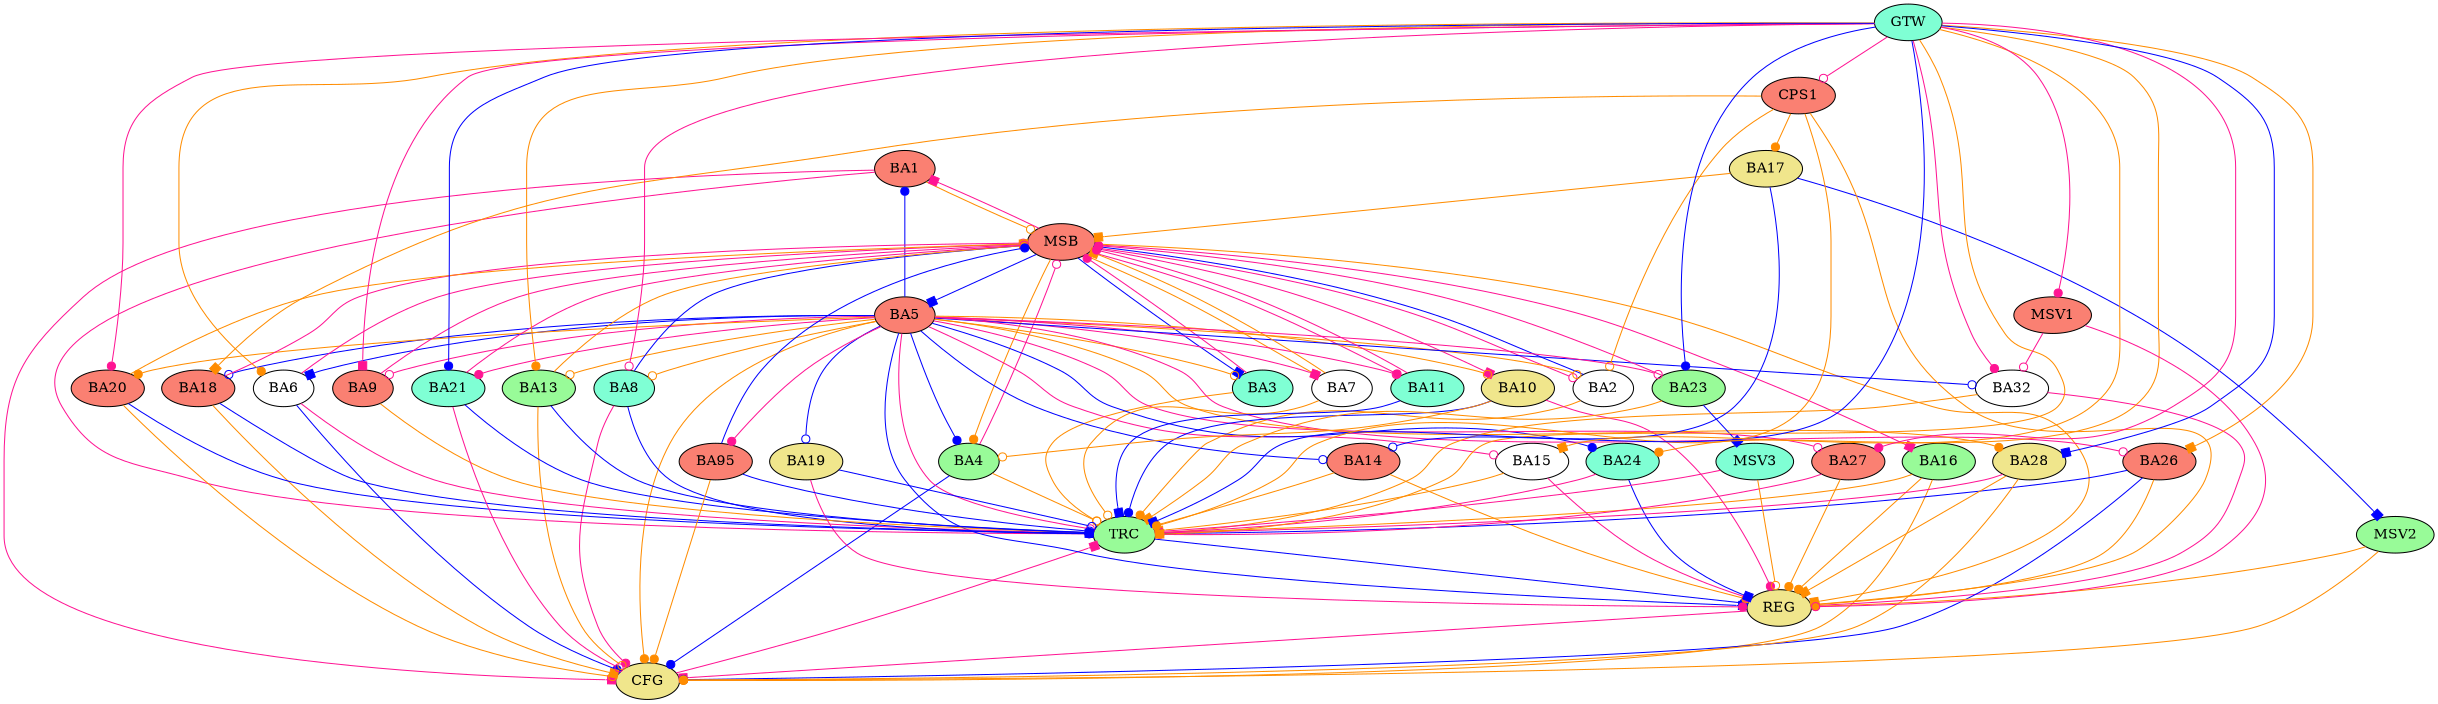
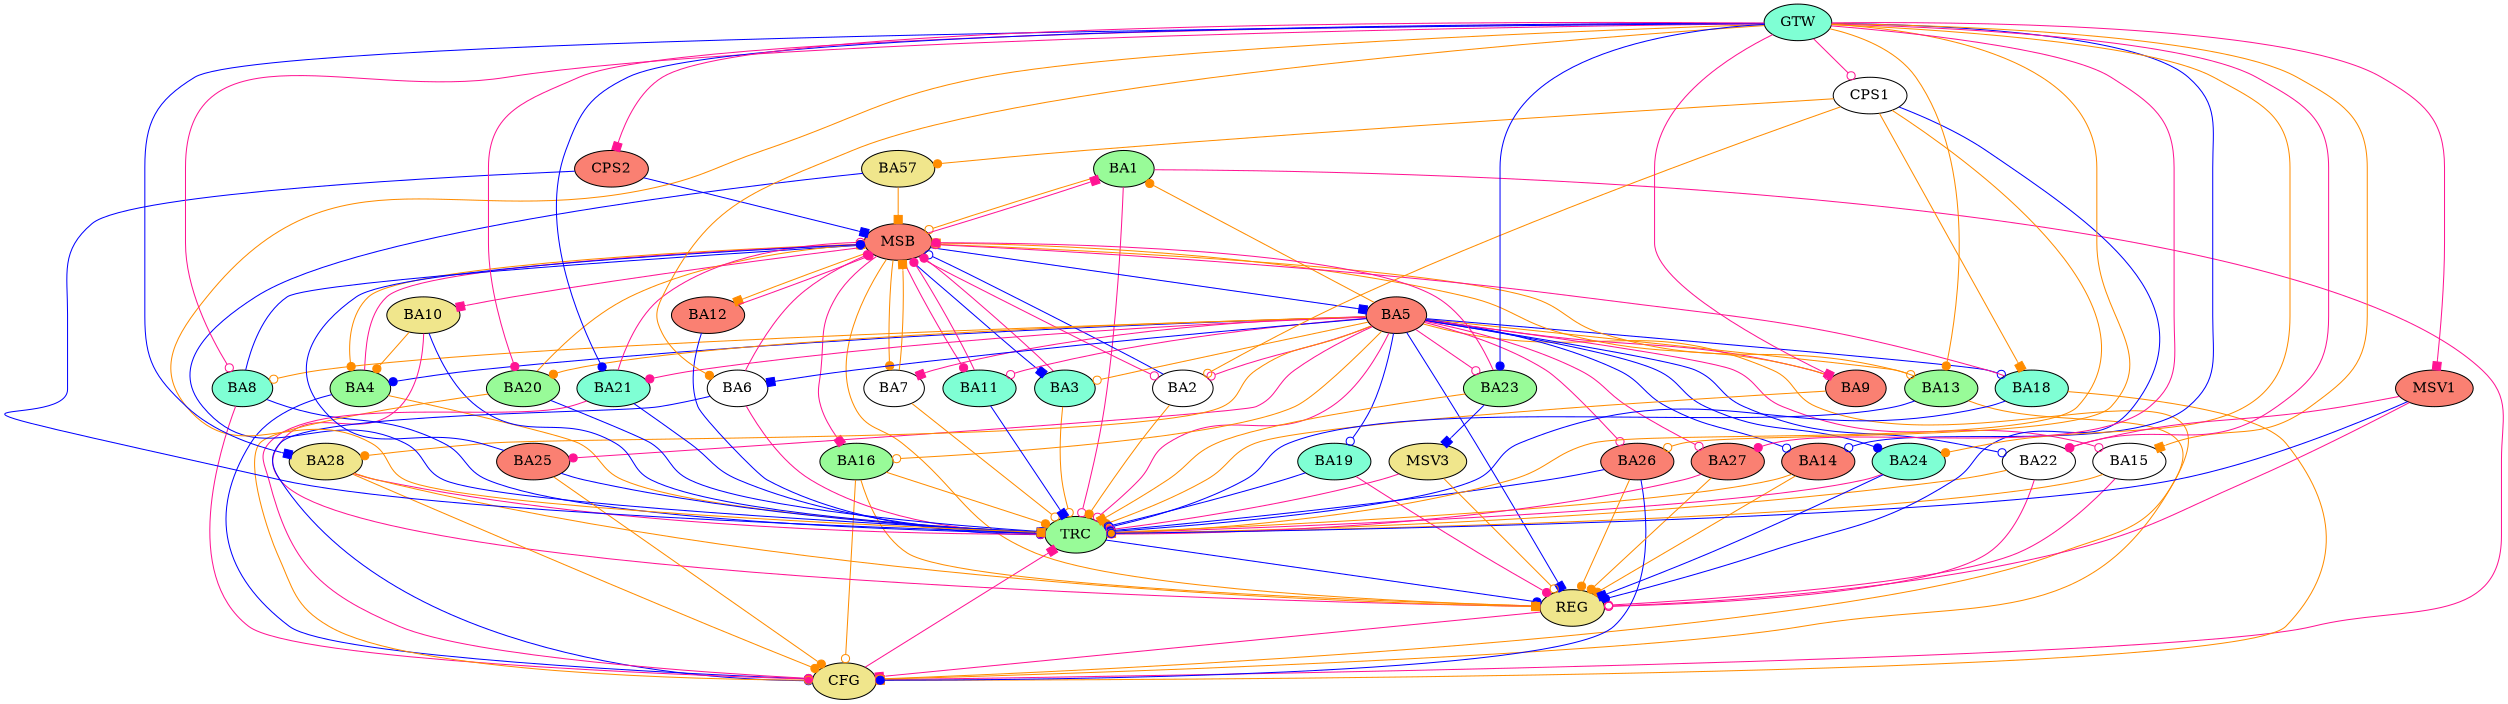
  strict digraph {
    node [fillcolor=salmon style=filled]
    edge [arrowhead=dot color=darkorange]
-   n1 [label=BA1]
+   n1 [fillcolor=palegreen label=BA1]
    n2 [label=MSB]
    n3 [fillcolor=khaki label=CFG]
    n4 [fillcolor=palegreen label=TRC]
    n5 [fillcolor=white label=BA2]
    n6 [fillcolor=aquamarine label=BA3]
    n7 [fillcolor=palegreen label=BA4]
    n8 [label=BA5]
    n9 [fillcolor=white label=BA7]
    n10 [fillcolor=aquamarine label=BA11]
    n11 [fillcolor=palegreen label=BA16]
    n12 [fillcolor=khaki label=REG]
    n13 [fillcolor=khaki label=BA10]
+   n14 [label=BA12]
    n15 [fillcolor=white label=BA6]
    n16 [fillcolor=aquamarine label=BA8]
    n17 [label=BA9]
    n18 [fillcolor=palegreen label=BA13]
    n19 [label=BA14]
    n20 [fillcolor=white label=BA15]
-   n21 [label=BA18]
-   n22 [fillcolor=khaki label=BA19]
-   n23 [label=BA20]
+   n21 [fillcolor=aquamarine label=BA18]
+   n22 [fillcolor=aquamarine label=BA19]
+   n23 [fillcolor=palegreen label=BA20]
    n24 [fillcolor=aquamarine label=BA21]
-   n25 [fillcolor=white label=BA32]
+   n25 [fillcolor=white label=BA22]
    n26 [fillcolor=palegreen label=BA23]
    n27 [fillcolor=aquamarine label=BA24]
-   n28 [label=BA95]
+   n28 [label=BA25]
    n29 [label=BA26]
    n30 [label=BA27]
    n31 [fillcolor=khaki label=BA28]
-   n32 [fillcolor=khaki label=BA17]
-   n33 [fillcolor=palegreen label=MSV2]
-   n34 [fillcolor=aquamarine label=MSV3]
-   n35 [label=CPS1]
+   n32 [fillcolor=khaki label=BA57]
+   n34 [fillcolor=khaki label=MSV3]
+   n35 [fillcolor=white label=CPS1]
+   n36 [label=CPS2]
    n37 [fillcolor=aquamarine label=GTW]
    n38 [label=MSV1]
    n1 -> n2 [arrowhead=odot]
    n1 -> n3 [arrowhead=box color=deeppink]
    n1 -> n4 [arrowhead=odot color=deeppink]
    n2 -> n1 [arrowhead=box color=deeppink]
    n2 -> n5 [arrowhead=odot color=deeppink]
    n2 -> n6 [arrowhead=box color=blue]
    n2 -> n7
    n2 -> n8 [arrowhead=box color=blue]
    n2 -> n9
    n2 -> n10 [color=deeppink]
    n2 -> n11 [arrowhead=box color=deeppink]
    n2 -> n12 [arrowhead=box]
    n2 -> n13 [arrowhead=box color=deeppink]
+   n2 -> n14 [arrowhead=box]
    n3 -> n4 [arrowhead=box color=deeppink]
    n4 -> n12 [color=blue]
    n5 -> n2 [arrowhead=odot color=blue]
    n5 -> n4
    n6 -> n2 [color=deeppink]
    n6 -> n4 [arrowhead=odot]
    n7 -> n2 [arrowhead=odot color=deeppink]
    n7 -> n3 [color=blue]
    n7 -> n4 [arrowhead=odot]
-   n8 -> n1 [color=blue]
+   n8 -> n1
    n8 -> n3
    n8 -> n4 [arrowhead=odot color=deeppink]
-   n8 -> n5 [arrowhead=odot]
+   n8 -> n5 [arrowhead=odot color=deeppink]
    n8 -> n6 [arrowhead=odot]
    n8 -> n7 [color=blue]
    n8 -> n9 [arrowhead=box color=deeppink]
    n8 -> n10 [arrowhead=odot color=deeppink]
-   n8 -> n13 [arrowhead=odot]
+   n8 -> n11 [arrowhead=odot]
    n8 -> n12 [arrowhead=box color=blue]
    n8 -> n15 [arrowhead=box color=blue]
    n8 -> n16 [arrowhead=odot]
    n8 -> n17 [arrowhead=odot color=deeppink]
    n8 -> n18 [arrowhead=odot]
    n8 -> n19 [arrowhead=odot color=blue]
    n8 -> n20 [arrowhead=odot color=deeppink]
    n8 -> n21 [arrowhead=odot color=blue]
    n8 -> n22 [arrowhead=odot color=blue]
    n8 -> n23
    n8 -> n24 [color=deeppink]
    n8 -> n25 [arrowhead=odot color=blue]
    n8 -> n26 [arrowhead=odot color=deeppink]
    n8 -> n27 [color=blue]
    n8 -> n28 [color=deeppink]
    n8 -> n29 [arrowhead=odot color=deeppink]
    n8 -> n30 [arrowhead=odot color=deeppink]
    n8 -> n31
    n9 -> n2 [arrowhead=box]
    n9 -> n4 [arrowhead=odot]
    n10 -> n2 [color=deeppink]
    n10 -> n4 [arrowhead=box color=blue]
    n11 -> n3 [arrowhead=odot]
    n11 -> n4
    n11 -> n12
    n12 -> n3 [arrowhead=box color=deeppink]
    n13 -> n4 [color=blue]
-   n13 -> n7 [arrowhead=odot]
+   n13 -> n7
    n13 -> n12 [color=deeppink]
+   n14 -> n2 [color=deeppink]
+   n14 -> n4 [arrowhead=odot color=blue]
    n15 -> n2 [color=deeppink]
    n15 -> n3 [color=blue]
    n15 -> n4 [arrowhead=odot color=deeppink]
    n16 -> n2 [color=blue]
    n16 -> n3 [color=deeppink]
    n16 -> n4 [color=blue]
-   n17 -> n2 [arrowhead=box color=deeppink]
+   n17 -> n2 [arrowhead=box]
    n17 -> n4
    n18 -> n2 [arrowhead=odot]
    n18 -> n3 [arrowhead=odot]
    n18 -> n4 [arrowhead=odot color=blue]
    n19 -> n4 [arrowhead=odot]
    n19 -> n12
    n20 -> n4 [arrowhead=box]
    n20 -> n12 [arrowhead=odot color=deeppink]
    n21 -> n2 [arrowhead=odot color=deeppink]
    n21 -> n3 [arrowhead=box]
    n21 -> n4 [arrowhead=box color=blue]
    n22 -> n4 [arrowhead=odot color=blue]
    n22 -> n12 [color=deeppink]
    n23 -> n2 [arrowhead=box]
    n23 -> n3 [arrowhead=odot]
    n23 -> n4 [arrowhead=odot color=blue]
    n24 -> n2 [arrowhead=odot color=deeppink]
    n24 -> n3 [arrowhead=odot color=deeppink]
    n24 -> n4 [color=blue]
    n25 -> n4
    n25 -> n12 [arrowhead=odot color=deeppink]
    n26 -> n2 [color=deeppink]
    n26 -> n4 [arrowhead=box]
    n26 -> n34 [arrowhead=box color=blue]
    n27 -> n4 [color=deeppink]
    n27 -> n12 [arrowhead=box color=blue]
    n28 -> n2 [color=blue]
    n28 -> n3
    n28 -> n4 [arrowhead=odot color=blue]
    n29 -> n3 [color=blue]
    n29 -> n4 [color=blue]
    n29 -> n12
    n30 -> n4 [arrowhead=odot color=deeppink]
    n30 -> n12
    n31 -> n3
    n31 -> n4 [arrowhead=odot color=deeppink]
    n31 -> n12 [arrowhead=box]
    n32 -> n2 [arrowhead=box]
    n32 -> n4 [arrowhead=box color=blue]
-   n32 -> n33 [arrowhead=box color=blue]
-   n33 -> n3
-   n33 -> n12
    n34 -> n4 [arrowhead=odot color=deeppink]
    n34 -> n12 [arrowhead=odot]
    n35 -> n4
    n35 -> n5 [arrowhead=odot]
-   n35 -> n12
+   n35 -> n12 [color=blue]
    n35 -> n21 [arrowhead=box]
    n35 -> n32
+   n36 -> n2 [arrowhead=box color=blue]
+   n36 -> n4 [color=blue]
    n37 -> n4 [arrowhead=box]
    n37 -> n15
    n37 -> n16 [arrowhead=odot color=deeppink]
    n37 -> n17 [arrowhead=box color=deeppink]
    n37 -> n18
    n37 -> n19 [arrowhead=odot color=blue]
    n37 -> n20 [arrowhead=box]
    n37 -> n23 [color=deeppink]
    n37 -> n24 [color=blue]
    n37 -> n25 [color=deeppink]
    n37 -> n26 [color=blue]
    n37 -> n27
-   n37 -> n29 [arrowhead=box]
+   n37 -> n29 [arrowhead=odot]
    n37 -> n30 [color=deeppink]
    n37 -> n31 [arrowhead=box color=blue]
    n37 -> n35 [arrowhead=odot color=deeppink]
-   n37 -> n38 [color=deeppink]
+   n37 -> n36 [arrowhead=box color=deeppink]
+   n37 -> n38 [arrowhead=box color=deeppink]
+   n38 -> n4 [arrowhead=odot color=blue]
    n38 -> n12 [arrowhead=odot color=deeppink]
    n38 -> n25 [arrowhead=odot color=deeppink]
  }
